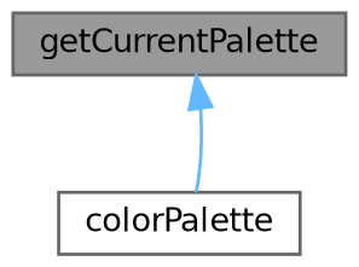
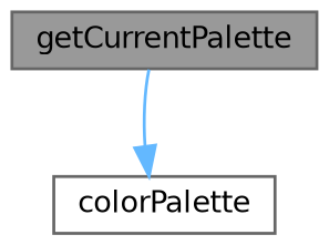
  digraph {
    rankdir=TB
    node [fontname=Helvetica fontsize=10 shape=box style=filled]
    n1 [color=gray40 fillcolor=grey60 fontcolor=black height=0.2 label=getCurrentPalette width=0.4]
    n2 [color=grey40 fillcolor=white height=0.2 label=colorPalette width=0.4]
-   n2 -> n1 [color=steelblue1 fontname=Helvetica fontsize=10 labelfontname=Helvetica labelfontsize=10 style=solid]
+   n1 -> n2 [color=steelblue1 fontname=Helvetica fontsize=10 labelfontname=Helvetica labelfontsize=10 style=solid]
  }
